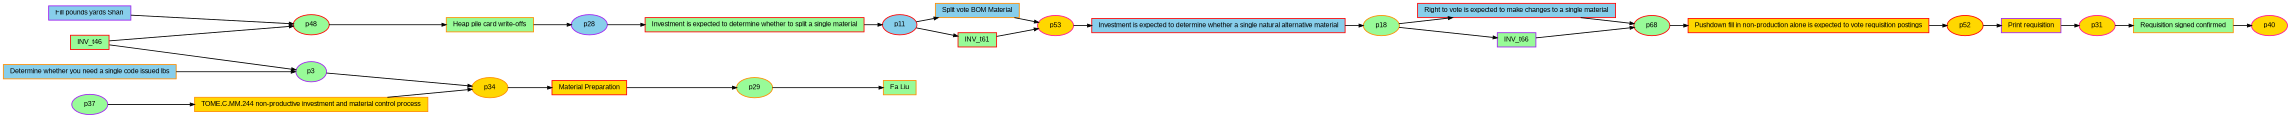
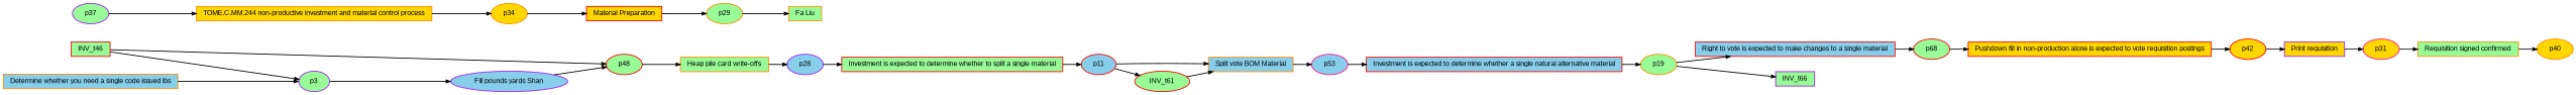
  digraph {
    fontname=Arial
    fontsize=8
    rankdir=LR
    ranksep=.3
    remincross=true
    node [color=red fillcolor=palegreen fontname=Arial fontsize=8 shape=box style=filled]
    edge [arrowsize=0.5]
-   n1 [color=purple fillcolor=skyblue height=.2 label="Fill pounds yards Shan" width=.2]
+   n1 [color=purple fillcolor=skyblue height=.2 label="Fill pounds yards Shan" shape=ellipse width=.2]
    n2 [height=.2 label=p48 shape=oval width=.2]
    n3 [color=darkorange height=.2 label="Heap pile card write-offs" width=.2]
    n4 [color=darkorange fillcolor=skyblue height=.2 label="Determine whether you need a single code issued lbs" width=.2]
    n5 [color=purple height=.2 label=p3 shape=oval width=.2]
    n6 [color=darkorange height=.2 label="Requisition signed confirmed" width=.2]
-   n7 [color=deeppink fillcolor=gold height=.2 label=p40 shape=oval width=.2]
+   n7 [color=darkorange fillcolor=gold height=.2 label=p40 shape=oval width=.2]
    n8 [color=purple fillcolor=skyblue height=.2 label=p28 shape=oval width=.2]
    n9 [height=.2 label="Investment is expected to determine whether to split a single material" width=.2]
    n10 [color=purple fillcolor=gold height=.2 label="Print requisition" width=.2]
    n11 [color=deeppink fillcolor=gold height=.2 label=p31 shape=oval width=.2]
    n12 [fillcolor=skyblue height=.2 label=p11 shape=oval width=.2]
    n13 [color=darkorange fillcolor=skyblue height=.2 label="Split vote BOM Material" width=.2]
-   n14 [height=.2 label=INV_t61 width=.2]
+   n14 [height=.2 label=INV_t61 shape=ellipse width=.2]
    n15 [color=darkorange fillcolor=gold height=.2 label="TOME.C.MM.244 non-productive investment and material control process" width=.2]
    n16 [color=darkorange fillcolor=gold height=.2 label=p34 shape=oval width=.2]
    n17 [fillcolor=gold height=.2 label="Material Preparation" width=.2]
    n18 [color=darkorange height=.2 label=p29 shape=oval width=.2]
    n19 [color=darkorange height=.2 label="Fa Liu" width=.2]
    n20 [fillcolor=skyblue height=.2 label="Right to vote is expected to make changes to a single material" width=.2]
    n21 [height=.2 label=p68 shape=oval width=.2]
    n22 [fillcolor=gold height=.2 label="Pushdown fill in non-production alone is expected to vote requisition postings" width=.2]
    n23 [fillcolor=skyblue height=.2 label="Investment is expected to determine whether a single natural alternative material" width=.2]
-   n24 [color=darkorange height=.2 label=p18 shape=oval width=.2]
+   n24 [color=darkorange height=.2 label=p19 shape=oval width=.2]
    n25 [color=purple height=.2 label=INV_t66 width=.2]
-   n26 [fillcolor=gold height=.2 label=p52 shape=oval width=.2]
-   n27 [color=deeppink fillcolor=gold height=.2 label=p53 shape=oval width=.2]
+   n26 [fillcolor=gold height=.2 label=p42 shape=oval width=.2]
+   n27 [color=deeppink fillcolor=skyblue height=.2 label=p53 shape=oval width=.2]
    n28 [height=.2 label=INV_t46 width=.2]
    n29 [color=purple height=.2 label=p37 shape=oval width=.2]
    n1 -> n2
    n2 -> n3
    n3 -> n8
    n4 -> n5
-   n5 -> n16
+   n5 -> n1
    n6 -> n7
    n8 -> n9
    n9 -> n12
    n10 -> n11
    n11 -> n6
    n12 -> n13
    n12 -> n14
    n13 -> n27
-   n14 -> n27
+   n14 -> n13
    n15 -> n16
    n16 -> n17
    n17 -> n18
    n18 -> n19
    n20 -> n21
    n21 -> n22
    n22 -> n26
    n23 -> n24
    n24 -> n20
    n24 -> n25
-   n25 -> n21
    n26 -> n10
    n27 -> n23
    n28 -> n2
    n28 -> n5
    n29 -> n15
  }
